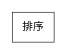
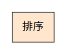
  <mxCell id="0" />
  <mxCell id="1" parent="0" />
- <mxCell id="2" value="&lt;font style=&quot;font-size: 18px;&quot;&gt;排序&lt;/font&gt;" style="rounded=0;whiteSpace=wrap;html=1;" vertex="1" parent="1"><mxGeometry x="20" y="20" width="70" height="50" as="geometry" /></mxCell>
+ <mxCell id="2" value="&lt;font style=&quot;font-size: 18px;&quot;&gt;排序&lt;/font&gt;" style="rounded=0;whiteSpace=wrap;html=1;fillColor=#ffe6cc;" vertex="1" parent="1"><mxGeometry x="20" y="20" width="70" height="50" as="geometry" /></mxCell>
